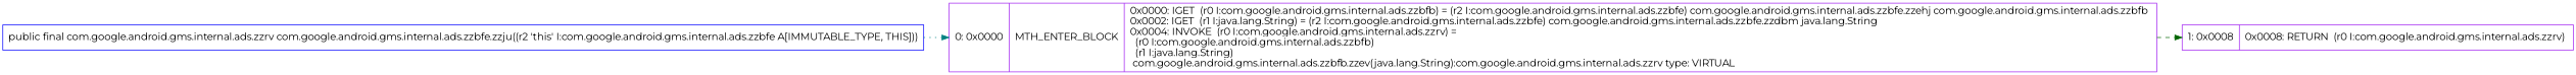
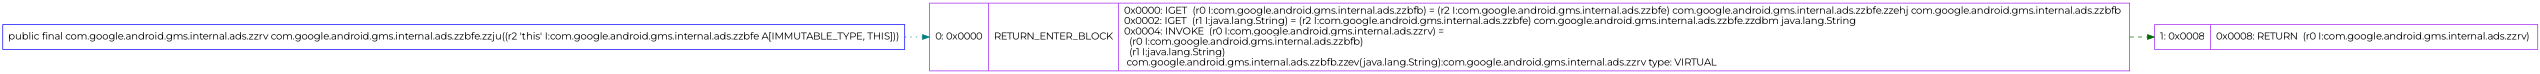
  digraph {
    rankdir=LR
    fontname=Montserrat
    node [shape=record color=purple fontname=Montserrat]
    edge [fontname=Montserrat]
-   n1 [label="{0\:\ 0x0000|MTH_ENTER_BLOCK\l|0x0000: IGET  (r0 I:com.google.android.gms.internal.ads.zzbfb) = (r2 I:com.google.android.gms.internal.ads.zzbfe) com.google.android.gms.internal.ads.zzbfe.zzehj com.google.android.gms.internal.ads.zzbfb \l0x0002: IGET  (r1 I:java.lang.String) = (r2 I:com.google.android.gms.internal.ads.zzbfe) com.google.android.gms.internal.ads.zzbfe.zzdbm java.lang.String \l0x0004: INVOKE  (r0 I:com.google.android.gms.internal.ads.zzrv) = \l  (r0 I:com.google.android.gms.internal.ads.zzbfb)\l  (r1 I:java.lang.String)\l com.google.android.gms.internal.ads.zzbfb.zzev(java.lang.String):com.google.android.gms.internal.ads.zzrv type: VIRTUAL \l}"]
+   n1 [label="{0\:\ 0x0000|RETURN_ENTER_BLOCK\l|0x0000: IGET  (r0 I:com.google.android.gms.internal.ads.zzbfb) = (r2 I:com.google.android.gms.internal.ads.zzbfe) com.google.android.gms.internal.ads.zzbfe.zzehj com.google.android.gms.internal.ads.zzbfb \l0x0002: IGET  (r1 I:java.lang.String) = (r2 I:com.google.android.gms.internal.ads.zzbfe) com.google.android.gms.internal.ads.zzbfe.zzdbm java.lang.String \l0x0004: INVOKE  (r0 I:com.google.android.gms.internal.ads.zzrv) = \l  (r0 I:com.google.android.gms.internal.ads.zzbfb)\l  (r1 I:java.lang.String)\l com.google.android.gms.internal.ads.zzbfb.zzev(java.lang.String):com.google.android.gms.internal.ads.zzrv type: VIRTUAL \l}"]
    n2 [label="{1\:\ 0x0008|0x0008: RETURN  (r0 I:com.google.android.gms.internal.ads.zzrv) \l}"]
    n3 [label="{public final com.google.android.gms.internal.ads.zzrv com.google.android.gms.internal.ads.zzbfe.zzju((r2 'this' I:com.google.android.gms.internal.ads.zzbfe A[IMMUTABLE_TYPE, THIS])) }" color=blue]
    n1 -> n2 [color=darkgreen style=dashed]
    n3 -> n1 [color=teal style=dotted]
  }
